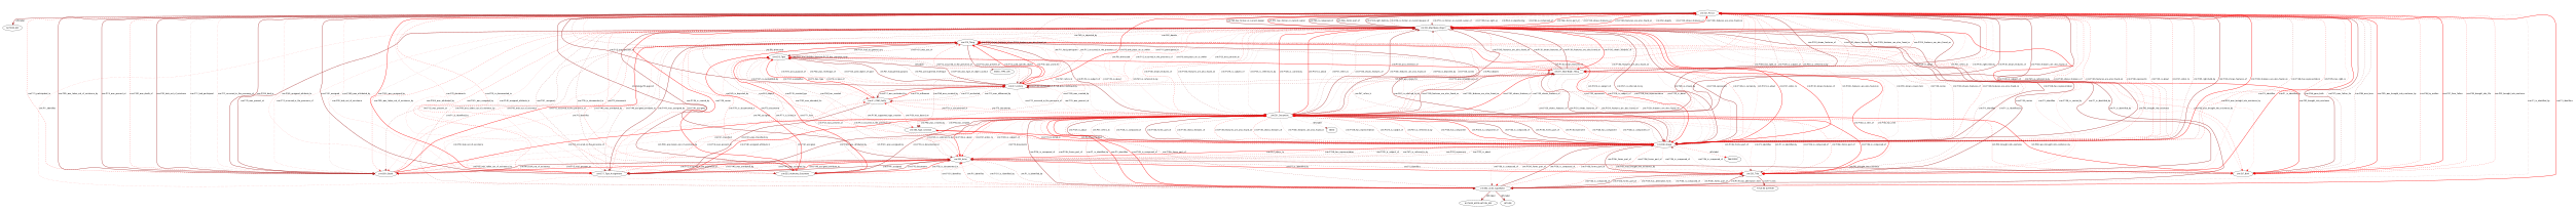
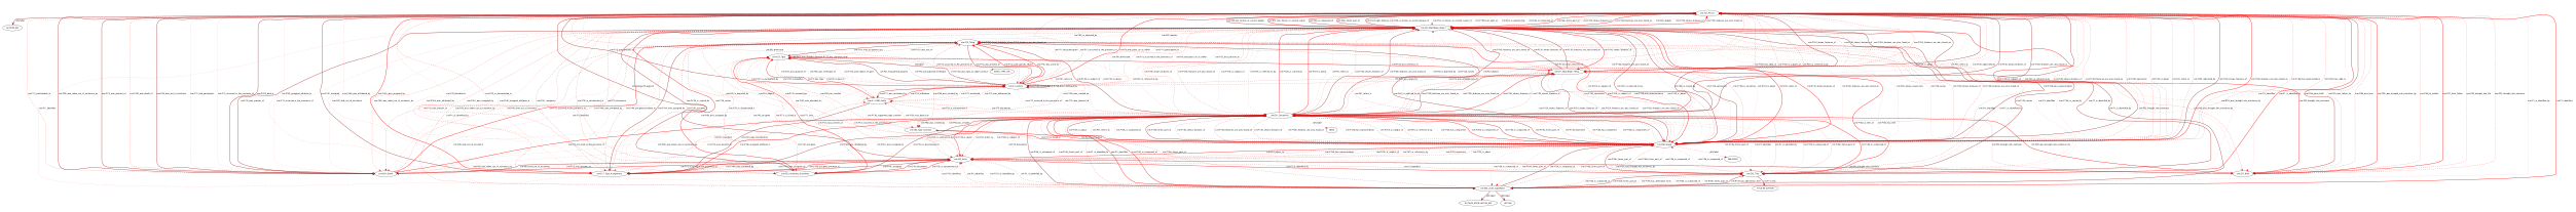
  digraph {
    fontname="Roboto Condensed"
    node [fontname="Roboto Condensed" type=class_uri]
    edge [arrowhead=vee color=red fontname="Roboto Condensed" style=dotted type=inherited weight=4]
    n1 [label=AUTHOR_URI type=attribute_name]
    n2 [label="crm:E21_Person"]
    n3 [label="crm:E22_Man-Made_Object"]
    n4 [label="crm:E31_Document"]
    n5 [label="crm:E35_Title"]
    n6 [label="crm:E38_Image"]
    n7 [label="crm:E82_Actor_Appellation"]
    n8 [label="crm:E69_Death"]
    n9 [label="crm:E39_Actor"]
    n10 [label="crm:E67_Birth"]
    n11 [label="crm:E71_Man-Made_Thing"]
    n12 [label="crm:E7_Activity"]
    n13 [label="crm:E17_Type_Assignment"]
    n14 [label="crm:E32_Authority_Document"]
    n15 [label="crm:E70_Thing"]
    n16 [label=VIDEO type=attribute_name]
    n17 [label="crm:E1_CRM_Entity"]
    n18 [label="crm:E83_Type_Creation"]
    n19 [label="TITLE NO AUTHOR" type=attribute_name]
    n20 [label=IMAGESRC type=attribute_name]
    n21 [label="crm:E55_Type"]
    n22 [label=AUTHOR_APPELLATION_URI type=attribute_name]
    n23 [label=AUTHOR type=attribute_name]
    n24 [label=VIDEO_TYPE_URI type=attribute_name]
    n2 -> n1 [color=brown label="rdfs:label" style=bold type=st_property_uri weight=""]
    n2 -> n3 [arrowhead=diamond label="crm:P49i_is_former_or_current_keeper_of" style=dashed]
    n2 -> n3 [color=brown label="crm:P51i_is_former_or_current_owner_of"]
    n2 -> n3 [label="crm:P105i_has_right_on"]
    n2 -> n3 [color=brown label="crm:P62i_is_depicted_by"]
    n2 -> n3 [arrowhead=diamond color=brown label="crm:P46_is_composed_of"]
    n2 -> n3 [arrowhead=diamond label="crm:P46i_forms_part_of" style=bold]
    n2 -> n3 [color=brown label="crm:P130_shows_features_of" style=dashed]
    n2 -> n3 [arrowhead=diamond label="crm:P130i_features_are_also_found_on" style=bold]
    n2 -> n4 [label="crm:P105i_has_right_on" style=dashed]
    n2 -> n4 [arrowhead=diamond color=brown label="crm:P129i_is_subject_of" style=dashed]
    n2 -> n4 [arrowhead=diamond label="crm:P67i_is_referred_to_by" style=dashed]
    n2 -> n4 [arrowhead=diamond color=brown label="crm:P130_shows_features_of" style=bold]
    n2 -> n4 [color=brown label="crm:P130i_features_are_also_found_on" style=bold]
    n2 -> n5 [arrowhead=diamond label="crm:P1_is_identified_by" style=bold]
    n2 -> n6 [arrowhead=diamond label="crm:P105i_has_right_on" style=dashed]
    n2 -> n6 [arrowhead=diamond color=brown label="crm:P138i_has_representation" style=dashed]
    n2 -> n6 [arrowhead=diamond color=brown label="crm:P129i_is_subject_of" style=bold]
    n2 -> n6 [arrowhead=diamond color=brown label="crm:P67i_is_referred_to_by"]
    n2 -> n6 [arrowhead=diamond label="crm:P130_shows_features_of" style=dashed]
    n2 -> n6 [label="crm:P130i_features_are_also_found_on" style=dashed]
    n2 -> n7 [color=brown label="crm:P1_is_identified_by"]
    n2 -> n8 [color=brown label="crm:P100i_died_in" style=bold type=direct_property_uri weight=1]
    n2 -> n8 [arrowhead=diamond label="crm:P11i_participated_in" style=dashed]
    n2 -> n8 [arrowhead=diamond color=brown label="crm:P93i_was_taken_out_of_existence_by" style=bold]
    n2 -> n8 [arrowhead=diamond color=brown label="crm:P12i_was_present_at" style=bold]
    n2 -> n9 [arrowhead=diamond color=brown label="id:ontology/PX_pupil_of" style=bold type=direct_property_uri weight=1]
    n2 -> n10 [arrowhead=diamond color=brown label="crm:P96i_gave_birth" style=bold type=direct_property_uri weight=1]
    n2 -> n10 [arrowhead=diamond color=brown label="crm:P97i_was_father_for" style=dashed type=direct_property_uri weight=1]
    n2 -> n10 [color=brown label="crm:P98i_was_born" style=dashed type=direct_property_uri weight=1]
    n2 -> n10 [label="crm:P92i_was_brought_into_existence_by" style=bold]
    n2 -> n11 [arrowhead=diamond color=brown label="crm:P130_shows_features_of" style=dashed]
    n2 -> n11 [color=brown label="crm:P130i_features_are_also_found_on"]
    n2 -> n12 [arrowhead=diamond label="crm:P11i_participated_in"]
    n2 -> n12 [color=brown label="crm:P12i_was_present_at" style=bold]
    n2 -> n12 [color=brown label="crm:P8i_witnessed" style=dashed]
    n2 -> n13 [label="crm:P140i_was_attributed_by"]
    n2 -> n13 [arrowhead=diamond label="crm:P141i_was_assigned_by" style=bold]
    n2 -> n14 [arrowhead=diamond label="crm:P70i_is_documented_in" style=dashed]
    n3 -> n2 [label="crm:P62_depicts"]
    n3 -> n2 [color=brown label="crm:P130_shows_features_of"]
    n3 -> n2 [label="crm:P130i_features_are_also_found_on" style=bold]
    n3 -> n2 [arrowhead=diamond color=brown label="crm:P49_has_former_or_current_keeper" style=bold]
    n3 -> n2 [arrowhead=diamond label="crm:P51_has_former_or_current_owner" style=bold]
    n3 -> n2 [arrowhead=diamond color=brown label="crm:P46_is_composed_of" style=bold]
    n3 -> n2 [arrowhead=diamond color=brown label="crm:P46i_forms_part_of" style=bold]
    n3 -> n2 [arrowhead=diamond color=brown label="crm:P105_right_held_by" style=bold]
    n3 -> n4 [label="crm:P128_carries"]
    n3 -> n4 [color=brown label="crm:P62_depicts" style=bold]
    n3 -> n4 [label="crm:P130_shows_features_of" style=dashed]
    n3 -> n4 [color=brown label="crm:P130i_features_are_also_found_on" style=dashed]
    n3 -> n4 [color=brown label="crm:P129i_is_subject_of"]
    n3 -> n4 [color=brown label="crm:P67i_is_referred_to_by"]
    n3 -> n5 [arrowhead=diamond color=brown label="crm:P128_carries" style=bold]
    n3 -> n5 [arrowhead=diamond color=brown label="crm:P1_is_identified_by" style=bold]
    n3 -> n6 [arrowhead=diamond color=brown label="crm:P65_shows_visual_item"]
    n3 -> n6 [color=brown label="crm:P128_carries"]
    n3 -> n6 [arrowhead=diamond color=brown label="crm:P130_shows_features_of" style=dashed]
    n3 -> n6 [label="crm:P130i_features_are_also_found_on" style=dashed]
    n3 -> n6 [color=brown label="crm:P138i_has_representation" style=bold]
    n3 -> n6 [color=brown label="crm:P129i_is_subject_of" style=dashed]
    n3 -> n6 [arrowhead=diamond color=brown label="crm:P67i_is_referred_to_by" style=bold]
    n3 -> n7 [color=brown label="crm:P1_is_identified_by" style=bold]
    n3 -> n8 [label="crm:P93i_was_taken_out_of_existence_by" style=dashed]
    n3 -> n8 [color=brown label="crm:P12i_was_present_at" style=bold]
    n3 -> n9 [arrowhead=diamond color=brown label="crm:P62_depicts" style=dashed]
    n3 -> n10 [arrowhead=diamond label="crm:P92i_was_brought_into_existence_by"]
    n3 -> n11 [arrowhead=diamond label="crm:P130_shows_features_of" style=bold]
    n3 -> n11 [label="crm:P130i_features_are_also_found_on" style=dashed]
    n3 -> n12 [label="crm:P8i_witnessed"]
    n3 -> n12 [color=brown label="crm:P12i_was_present_at"]
    n3 -> n13 [arrowhead=diamond label="crm:P140i_was_attributed_by"]
    n3 -> n13 [label="crm:P141i_was_assigned_by" style=dashed]
    n3 -> n14 [arrowhead=diamond label="crm:P128_carries" style=bold]
    n3 -> n14 [arrowhead=diamond color=brown label="crm:P70i_is_documented_in" style=dashed]
    n3 -> n15 [label="crm:P62_depicts"]
    n4 -> n2 [arrowhead=diamond color=brown label="crm:P129_is_about" style=bold]
    n4 -> n2 [label="crm:P67_refers_to" style=dashed]
    n4 -> n2 [color=brown label="crm:P105_right_held_by"]
    n4 -> n2 [label="crm:P130_shows_features_of" style=dashed]
    n4 -> n2 [label="crm:P130i_features_are_also_found_on"]
    n4 -> n3 [label="crm:P128i_is_carried_by" style=bold]
    n4 -> n3 [label="crm:P129_is_about" style=bold]
    n4 -> n3 [arrowhead=diamond color=brown label="crm:P67_refers_to"]
    n4 -> n3 [arrowhead=diamond color=brown label="crm:P130_shows_features_of" style=dashed]
    n4 -> n3 [color=brown label="crm:P130i_features_are_also_found_on" style=bold]
    n4 -> n3 [color=brown label="crm:P62i_is_depicted_by"]
    n4 -> n5 [label="crm:P106_is_composed_of" style=bold]
    n4 -> n5 [arrowhead=diamond color=brown label="crm:P106i_forms_part_of"]
    n4 -> n5 [arrowhead=diamond color=brown label="crm:P1_is_identified_by" style=dashed]
    n4 -> n6 [arrowhead=diamond color=brown label="crm:P148_has_component"]
    n4 -> n6 [arrowhead=diamond label="crm:P148i_is_component_of" style=bold]
    n4 -> n6 [arrowhead=diamond color=brown label="crm:P106_is_composed_of" style=bold]
    n4 -> n6 [color=brown label="crm:P106i_forms_part_of" style=bold]
    n4 -> n6 [arrowhead=diamond label="crm:P130_shows_features_of" style=dashed]
    n4 -> n6 [color=brown label="crm:P130i_features_are_also_found_on"]
    n4 -> n6 [color=brown label="crm:P138i_has_representation"]
    n4 -> n6 [arrowhead=diamond color=brown label="crm:P129i_is_subject_of" style=dashed]
    n4 -> n6 [label="crm:P67i_is_referred_to_by" style=dashed]
    n4 -> n7 [arrowhead=diamond color=brown label="crm:P106_is_composed_of" style=bold]
    n4 -> n7 [arrowhead=diamond label="crm:P106i_forms_part_of"]
    n4 -> n7 [arrowhead=diamond label="crm:P1_is_identified_by" style=dashed]
    n4 -> n8 [color=brown label="crm:P93i_was_taken_out_of_existence_by"]
    n4 -> n8 [label="crm:P12i_was_present_at"]
    n4 -> n9 [label="crm:P129_is_about" style=bold]
    n4 -> n9 [arrowhead=diamond label="crm:P67_refers_to" style=dashed]
    n4 -> n10 [label="crm:P92i_was_brought_into_existence_by" style=bold]
    n4 -> n11 [arrowhead=diamond color=brown label="crm:P130_shows_features_of" style=dashed]
    n4 -> n11 [arrowhead=diamond color=brown label="crm:P130i_features_are_also_found_on" style=bold]
    n4 -> n12 [label="crm:P12i_was_present_at"]
    n4 -> n13 [color=brown label="crm:P140i_was_attributed_by" style=bold]
    n4 -> n13 [arrowhead=diamond label="crm:P141i_was_assigned_by"]
    n4 -> n14 [color=brown label="crm:P70i_is_documented_in" style=bold]
    n4 -> n15 [label="crm:P129_is_about"]
    n4 -> n15 [color=brown label="crm:P67_refers_to"]
    n4 -> n16 [arrowhead=diamond color=brown label="rdfs:label" type=st_property_uri weight=""]
    n4 -> n17 [label="crm:P70_documents" style=dashed type=direct_property_uri weight=1]
    n4 -> n18 [arrowhead=diamond color=brown label="crm:P94i_was_created_by"]
    n5 -> n2 [label="crm:P1i_identifies"]
    n5 -> n3 [label="crm:P1i_identifies"]
    n5 -> n3 [arrowhead=diamond label="crm:P128i_is_carried_by"]
    n5 -> n4 [arrowhead=diamond label="crm:P1i_identifies"]
    n5 -> n4 [arrowhead=diamond color=brown label="crm:P106_is_composed_of"]
    n5 -> n4 [label="crm:P106i_forms_part_of" style=dashed]
    n5 -> n6 [arrowhead=diamond color=brown label="crm:P106_is_composed_of"]
    n5 -> n6 [color=brown label="crm:P106i_forms_part_of" style=bold]
    n5 -> n7 [label="crm:P139_has_alternative_form" style=dashed]
    n5 -> n7 [color=brown label="crm:P106_is_composed_of"]
    n5 -> n7 [label="crm:P106i_forms_part_of"]
    n5 -> n9 [color=brown label="crm:P1i_identifies" style=dashed]
    n5 -> n11 [label="crm:P102i_is_title_of" style=bold type=direct_property_uri weight=1]
    n5 -> n15 [arrowhead=diamond color=brown label="crm:P1i_identifies" style=dashed]
    n5 -> n19 [arrowhead=diamond color=brown label="crm:P71_lists" style=bold type=st_property_uri weight=""]
    n6 -> n2 [label="crm:P138_represents" style=dashed]
    n6 -> n2 [arrowhead=diamond color=brown label="crm:P129_is_about" style=dashed]
    n6 -> n2 [label="crm:P67_refers_to" style=dashed]
    n6 -> n2 [arrowhead=diamond color=brown label="crm:P105_right_held_by" style=dashed]
    n6 -> n2 [color=brown label="crm:P130_shows_features_of" style=bold]
    n6 -> n2 [label="crm:P130i_features_are_also_found_on" style=bold]
    n6 -> n3 [arrowhead=diamond color=brown label="crm:P65i_is_shown_by"]
    n6 -> n3 [arrowhead=diamond color=brown label="crm:P138_represents" style=bold]
    n6 -> n3 [label="crm:P128i_is_carried_by" style=dashed]
    n6 -> n3 [label="crm:P129_is_about"]
    n6 -> n3 [arrowhead=diamond label="crm:P67_refers_to" style=bold]
    n6 -> n3 [arrowhead=diamond label="crm:P130_shows_features_of" style=bold]
    n6 -> n3 [arrowhead=diamond label="crm:P130i_features_are_also_found_on"]
    n6 -> n4 [arrowhead=diamond label="crm:P138_represents" style=dashed]
    n6 -> n4 [label="crm:P148_has_component" style=dashed]
    n6 -> n4 [label="crm:P148i_is_component_of"]
    n6 -> n4 [color=brown label="crm:P129_is_about" style=bold]
    n6 -> n4 [arrowhead=diamond color=brown label="crm:P67_refers_to" style=dashed]
    n6 -> n4 [arrowhead=diamond label="crm:P106_is_composed_of"]
    n6 -> n4 [arrowhead=diamond color=brown label="crm:P106i_forms_part_of" style=bold]
    n6 -> n4 [arrowhead=diamond color=brown label="crm:P130_shows_features_of" style=dashed]
    n6 -> n4 [arrowhead=diamond label="crm:P130i_features_are_also_found_on" style=dashed]
    n6 -> n5 [label="crm:P106_is_composed_of"]
    n6 -> n5 [arrowhead=diamond label="crm:P106i_forms_part_of" style=dashed]
    n6 -> n7 [arrowhead=diamond color=brown label="crm:P106_is_composed_of"]
    n6 -> n7 [arrowhead=diamond label="crm:P106i_forms_part_of"]
    n6 -> n9 [label="crm:P138_represents"]
    n6 -> n9 [color=brown label="crm:P129_is_about" style=dashed]
    n6 -> n9 [label="crm:P67_refers_to" style=bold]
    n6 -> n11 [color=brown label="crm:P130_shows_features_of" style=bold]
    n6 -> n11 [arrowhead=diamond color=brown label="crm:P130i_features_are_also_found_on" style=dashed]
    n6 -> n15 [arrowhead=diamond color=brown label="crm:P138_represents" style=dashed]
    n6 -> n15 [arrowhead=diamond label="crm:P129_is_about"]
    n6 -> n15 [color=brown label="crm:P67_refers_to" style=dashed]
    n6 -> n18 [arrowhead=diamond label="crm:P71i_is_listed_in" style=bold]
    n6 -> n20 [arrowhead=diamond label="rdfs:label" style=dashed type=st_property_uri weight=""]
    n6 -> n21 [label="crm:P103_was_intended_for" style=dashed type=direct_property_uri weight=1]
    n7 -> n2 [arrowhead=diamond label="crm:P1i_identifies" style=bold]
    n7 -> n3 [arrowhead=diamond label="crm:P1i_identifies"]
    n7 -> n4 [arrowhead=diamond label="crm:P1i_identifies" style=bold]
    n7 -> n4 [arrowhead=diamond label="crm:P106_is_composed_of" style=bold]
    n7 -> n4 [color=brown label="crm:P106i_forms_part_of" style=dashed]
    n7 -> n5 [color=brown label="crm:P139_has_alternative_form" style=bold]
    n7 -> n5 [label="crm:P106_is_composed_of" style=dashed]
    n7 -> n5 [color=brown label="crm:P106i_forms_part_of" style=bold]
    n7 -> n6 [color=brown label="crm:P106_is_composed_of" style=bold]
    n7 -> n6 [arrowhead=diamond label="crm:P106i_forms_part_of" style=dashed]
    n7 -> n9 [arrowhead=diamond color=brown label="crm:P131i_identifies" type=direct_property_uri weight=1]
    n7 -> n9 [label="crm:P1i_identifies" style=dashed]
    n7 -> n15 [arrowhead=diamond label="crm:P1i_identifies"]
    n7 -> n22 [color=brown label="rdfs:label" style=bold type=st_property_uri weight=""]
    n7 -> n23 [color=brown label="rdfs:label" style=bold type=st_property_uri weight=""]
    n8 -> n2 [arrowhead=diamond label="crm:P100_was_death_of" style=dashed type=direct_property_uri weight=1]
    n8 -> n2 [color=brown label="crm:P93_took_out_of_existence" style=bold]
    n8 -> n2 [arrowhead=diamond color=brown label="crm:P11_had_participant"]
    n8 -> n2 [arrowhead=diamond label="crm:P12_occurred_in_the_presence_of"]
    n8 -> n3 [color=brown label="crm:P93_took_out_of_existence"]
    n8 -> n3 [label="crm:P12_occurred_in_the_presence_of"]
    n8 -> n4 [color=brown label="crm:P93_took_out_of_existence"]
    n8 -> n4 [label="crm:P12_occurred_in_the_presence_of" style=bold]
    n8 -> n9 [color=brown label="crm:P93_took_out_of_existence" style=bold]
    n8 -> n9 [label="crm:P12_occurred_in_the_presence_of" style=bold]
    n8 -> n15 [label="crm:P93_took_out_of_existence" style=dashed]
    n8 -> n15 [label="crm:P12_occurred_in_the_presence_of" style=bold]
    n9 -> n3 [label="crm:P62i_is_depicted_by"]
    n9 -> n4 [label="crm:P129i_is_subject_of"]
    n9 -> n4 [label="crm:P67i_is_referred_to_by" style=dashed]
    n9 -> n5 [label="crm:P1_is_identified_by" style=bold]
    n9 -> n6 [arrowhead=diamond label="crm:P138i_has_representation" style=dashed]
    n9 -> n6 [color=brown label="crm:P129i_is_subject_of" style=dashed]
    n9 -> n6 [color=brown label="crm:P67i_is_referred_to_by"]
    n9 -> n7 [color=brown label="crm:P131_is_identified_by" type=direct_property_uri weight=1]
    n9 -> n7 [color=brown label="crm:P1_is_identified_by" style=dashed]
    n9 -> n8 [color=brown label="crm:P93i_was_taken_out_of_existence_by"]
    n9 -> n8 [label="crm:P12i_was_present_at"]
    n9 -> n10 [label="crm:P92i_was_brought_into_existence_by"]
    n9 -> n12 [label="crm:P12i_was_present_at"]
    n9 -> n13 [label="crm:P140i_was_attributed_by" style=dashed]
    n9 -> n13 [arrowhead=diamond color=brown label="crm:P141i_was_assigned_by"]
    n9 -> n14 [arrowhead=diamond label="crm:P70i_is_documented_in" style=bold]
    n10 -> n2 [label="crm:P96_by_mother" style=dashed type=direct_property_uri weight=1]
    n10 -> n2 [label="crm:P97_from_father" style=bold type=direct_property_uri weight=1]
    n10 -> n2 [label="crm:P98_brought_into_life" style=dashed type=direct_property_uri weight=1]
    n10 -> n2 [arrowhead=diamond label="crm:P92_brought_into_existence" style=dashed]
    n10 -> n3 [label="crm:P92_brought_into_existence" style=bold]
    n10 -> n4 [label="crm:P92_brought_into_existence" style=dashed]
    n10 -> n9 [arrowhead=diamond color=brown label="crm:P92_brought_into_existence" style=bold]
    n10 -> n15 [label="crm:P92_brought_into_existence"]
    n11 -> n2 [color=brown label="crm:P130_shows_features_of" style=bold]
    n11 -> n2 [arrowhead=diamond label="crm:P130i_features_are_also_found_on" style=dashed]
    n11 -> n3 [arrowhead=diamond color=brown label="crm:P130_shows_features_of" style=bold]
    n11 -> n3 [color=brown label="crm:P130i_features_are_also_found_on" style=bold]
    n11 -> n4 [label="crm:P130_shows_features_of" style=bold]
    n11 -> n4 [arrowhead=diamond label="crm:P130i_features_are_also_found_on"]
    n11 -> n5 [label="crm:P102_has_title" type=direct_property_uri weight=1]
    n11 -> n6 [arrowhead=diamond label="crm:P130_shows_features_of"]
    n11 -> n6 [arrowhead=diamond color=brown label="crm:P130i_features_are_also_found_on"]
    n11 -> n12 [arrowhead=diamond color=brown label="crm:P19i_was_made_for" style=dashed type=direct_property_uri weight=1]
    n12 -> n2 [label="crm:P11_had_participant"]
    n12 -> n2 [color=brown label="crm:P12_occurred_in_the_presence_of" style=dashed]
    n12 -> n2 [label="crm:P8_took_place_on_or_within" style=bold]
    n12 -> n3 [label="crm:P12_occurred_in_the_presence_of" style=dashed]
    n12 -> n3 [label="crm:P8_took_place_on_or_within"]
    n12 -> n4 [arrowhead=diamond color=brown label="crm:P12_occurred_in_the_presence_of"]
    n12 -> n9 [label="crm:P12_occurred_in_the_presence_of"]
    n12 -> n11 [arrowhead=diamond color=brown label="crm:P19_was_intended_use_of" style=dashed type=direct_property_uri weight=1]
    n12 -> n12 [color=brown label="crm:P134_continued" style=dashed type=direct_property_uri weight=1]
    n12 -> n12 [color=brown label="crm:P134i_was_continued_by" style=bold type=direct_property_uri weight=1]
    n12 -> n15 [label="crm:P16_used_specific_object" style=bold type=direct_property_uri weight=1]
    n12 -> n15 [label="crm:P12_occurred_in_the_presence_of" style=dashed]
    n12 -> n17 [arrowhead=diamond color=brown label="crm:P15_was_influenced_by" style=dashed type=direct_property_uri weight=1]
    n12 -> n17 [color=brown label="crm:P17_was_motivated_by" style=bold type=direct_property_uri weight=1]
    n12 -> n21 [label="crm:P125_used_object_of_type" type=direct_property_uri weight=1]
    n12 -> n21 [color=brown label="crm:P21_had_general_purpose" style=bold type=direct_property_uri weight=1]
    n12 -> n21 [arrowhead=diamond color=brown label="crm:P32_used_general_technique" style=dashed type=direct_property_uri weight=1]
    n13 -> n2 [label="crm:P140_assigned_attribute_to"]
    n13 -> n2 [arrowhead=diamond color=brown label="crm:P141_assigned" style=bold]
    n13 -> n3 [arrowhead=diamond label="crm:P140_assigned_attribute_to"]
    n13 -> n3 [arrowhead=diamond color=brown label="crm:P141_assigned" style=dashed]
    n13 -> n4 [label="crm:P140_assigned_attribute_to" style=bold]
    n13 -> n4 [arrowhead=diamond color=brown label="crm:P141_assigned"]
    n13 -> n9 [arrowhead=diamond label="crm:P140_assigned_attribute_to" style=bold]
    n13 -> n9 [color=brown label="crm:P141_assigned" style=bold]
    n13 -> n15 [arrowhead=diamond color=brown label="crm:P140_assigned_attribute_to" style=dashed]
    n13 -> n15 [arrowhead=diamond label="crm:P141_assigned" style=dashed]
    n13 -> n17 [label="crm:P41_classified" style=dashed type=direct_property_uri weight=1]
    n13 -> n21 [label="crm:P42_assigned" type=direct_property_uri weight=1]
    n14 -> n2 [label="crm:P70_documents"]
    n14 -> n3 [label="crm:P70_documents" style=dashed]
    n14 -> n3 [color=brown label="crm:P128i_is_carried_by" style=bold]
    n14 -> n4 [arrowhead=diamond label="crm:P70_documents"]
    n14 -> n9 [arrowhead=diamond color=brown label="crm:P70_documents" style=bold]
-   n14 -> n15 [arrowhead=diamond label="crm:P70_documents" style=bold]
    n14 -> n21 [arrowhead=diamond label="crm:P71_lists" style=bold type=direct_property_uri weight=1]
    n15 -> n3 [arrowhead=diamond color=brown label="crm:P62i_is_depicted_by"]
    n15 -> n4 [arrowhead=diamond color=brown label="crm:P129i_is_subject_of" style=bold]
    n15 -> n4 [arrowhead=diamond label="crm:P67i_is_referred_to_by"]
    n15 -> n5 [label="crm:P1_is_identified_by"]
    n15 -> n6 [arrowhead=diamond color=brown label="crm:P138i_has_representation"]
    n15 -> n6 [arrowhead=diamond label="crm:P129i_is_subject_of" style=bold]
    n15 -> n6 [color=brown label="crm:P67i_is_referred_to_by" style=bold]
    n15 -> n7 [color=brown label="crm:P1_is_identified_by" style=dashed]
    n15 -> n8 [label="crm:P93i_was_taken_out_of_existence_by"]
    n15 -> n8 [arrowhead=diamond color=brown label="crm:P12i_was_present_at" style=dashed]
    n15 -> n10 [label="crm:P92i_was_brought_into_existence_by" style=dashed]
    n15 -> n12 [label="crm:P16i_was_used_for" style=bold type=direct_property_uri weight=1]
    n15 -> n12 [arrowhead=diamond color=brown label="crm:P12i_was_present_at" style=bold]
    n15 -> n13 [arrowhead=diamond color=brown label="crm:P140i_was_attributed_by"]
    n15 -> n13 [color=brown label="crm:P141i_was_assigned_by" style=bold]
    n15 -> n14 [label="crm:P70i_is_documented_in" style=dashed]
    n15 -> n15 [label="crm:P130_shows_features_of" type=direct_property_uri weight=1]
    n15 -> n15 [label="crm:P130i_features_are_also_found_on" style=dashed type=direct_property_uri weight=1]
    n15 -> n21 [color=brown label="crm:P101_had_as_general_use" style=bold type=direct_property_uri weight=1]
    n17 -> n4 [arrowhead=diamond label="crm:P70i_is_documented_in" style=dashed type=direct_property_uri weight=1]
    n17 -> n12 [arrowhead=diamond label="crm:P15i_influenced" style=bold type=direct_property_uri weight=1]
    n17 -> n12 [arrowhead=diamond color=brown label="crm:P17i_motivated" style=dashed type=direct_property_uri weight=1]
    n17 -> n13 [color=brown label="crm:P41i_was_classified_by" style=bold type=direct_property_uri weight=1]
    n17 -> n18 [label="crm:P136i_supported_type_creation" type=direct_property_uri weight=1]
    n17 -> n21 [label="crm:P137_exemplifies" type=direct_property_uri weight=1]
    n17 -> n21 [arrowhead=diamond label="crm:P2_has_type" style=bold type=direct_property_uri weight=1]
    n18 -> n4 [label="crm:P94_has_created"]
    n18 -> n6 [label="crm:P94_has_created" style=bold]
    n18 -> n17 [label="crm:P136_was_based_on" style=dashed type=direct_property_uri weight=1]
    n18 -> n21 [label="crm:P135_created_type" type=direct_property_uri weight=1]
    n18 -> n21 [arrowhead=diamond color=brown label="crm:P94_has_created" style=dashed]
    n21 -> n11 [arrowhead=diamond label="crm:P103i_was_intention_of" style=bold type=direct_property_uri weight=1]
    n21 -> n12 [arrowhead=diamond color=brown label="crm:P125i_was_type_of_object_used_in" style=bold type=direct_property_uri weight=1]
    n21 -> n12 [color=brown label="crm:P21i_was_purpose_of" type=direct_property_uri weight=1]
    n21 -> n12 [arrowhead=diamond label="crm:P32i_was_technique_of" type=direct_property_uri weight=1]
+   n21 -> n13 [color=brown label="crm:P42i_was_assigned_by" type=direct_property_uri weight=1]
    n21 -> n14 [color=brown label="crm:P71i_is_listed_in" style=dashed type=direct_property_uri weight=1]
    n21 -> n15 [arrowhead=diamond color=brown label="crm:P101i_was_use_of" style=dashed type=direct_property_uri weight=1]
    n21 -> n17 [label="crm:P137i_is_exemplified_by" type=direct_property_uri weight=1]
    n21 -> n17 [label="crm:P2i_is_type_of" style=dashed type=direct_property_uri weight=1]
    n21 -> n18 [color=brown label="crm:P135i_was_created_by" style=dashed type=direct_property_uri weight=1]
    n21 -> n18 [arrowhead=diamond color=brown label="crm:P94i_was_created_by" style=dashed]
    n21 -> n21 [arrowhead=diamond label="crm:P127_has_broader_term" style=dashed type=direct_property_uri weight=1]
    n21 -> n21 [arrowhead=diamond label="crm:P127i_has_narrower_term" type=direct_property_uri weight=1]
    n21 -> n24 [color=brown label="rdfs:label" type=st_property_uri weight=""]
  }
